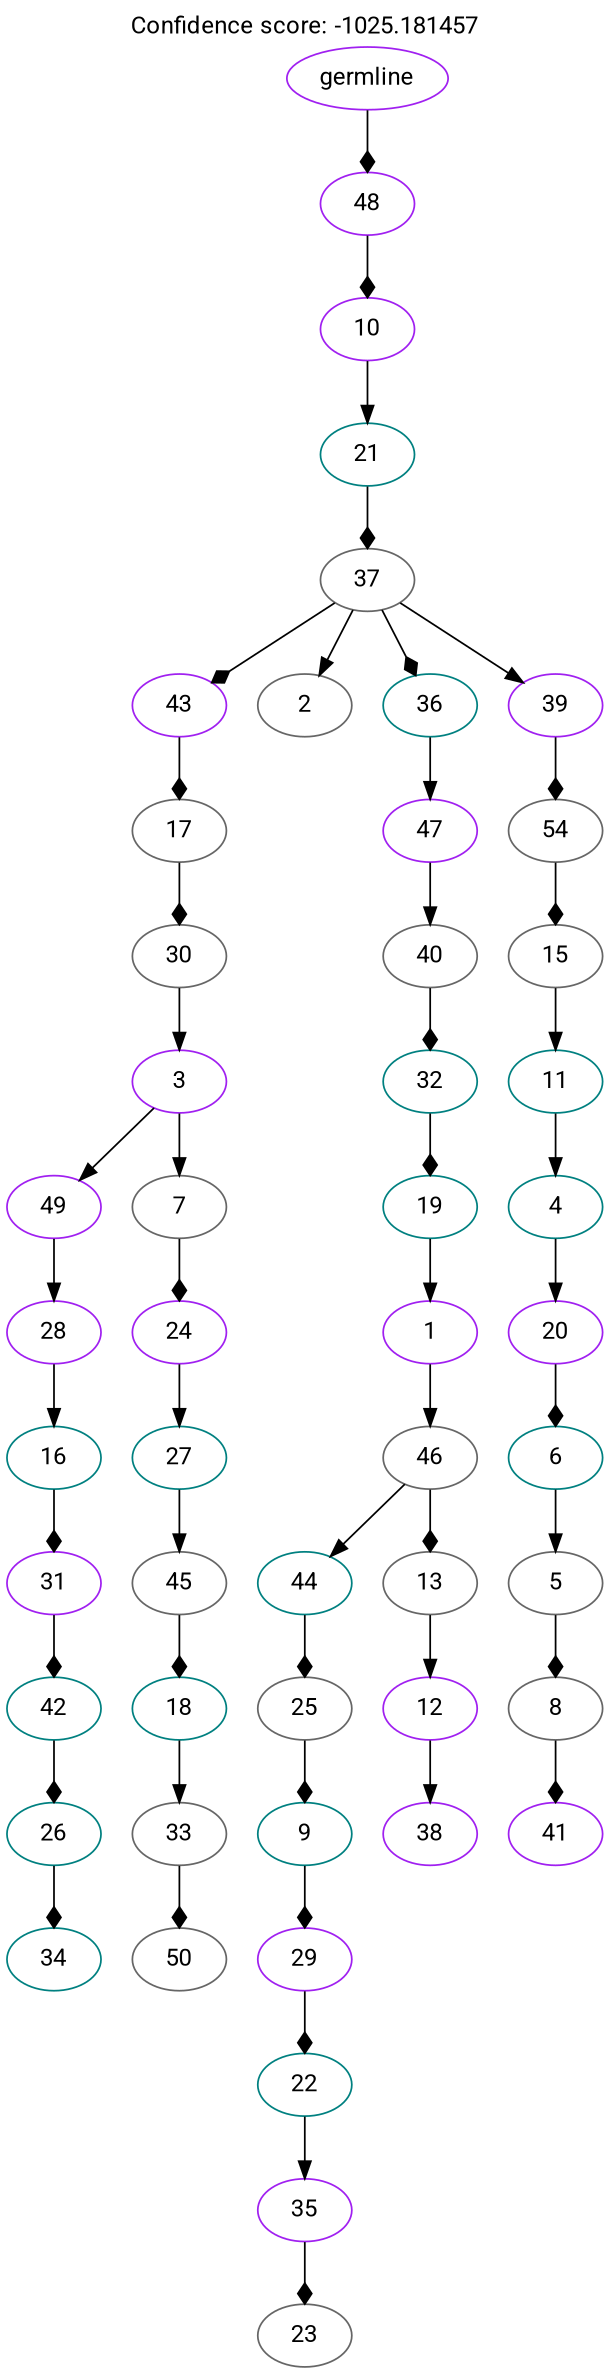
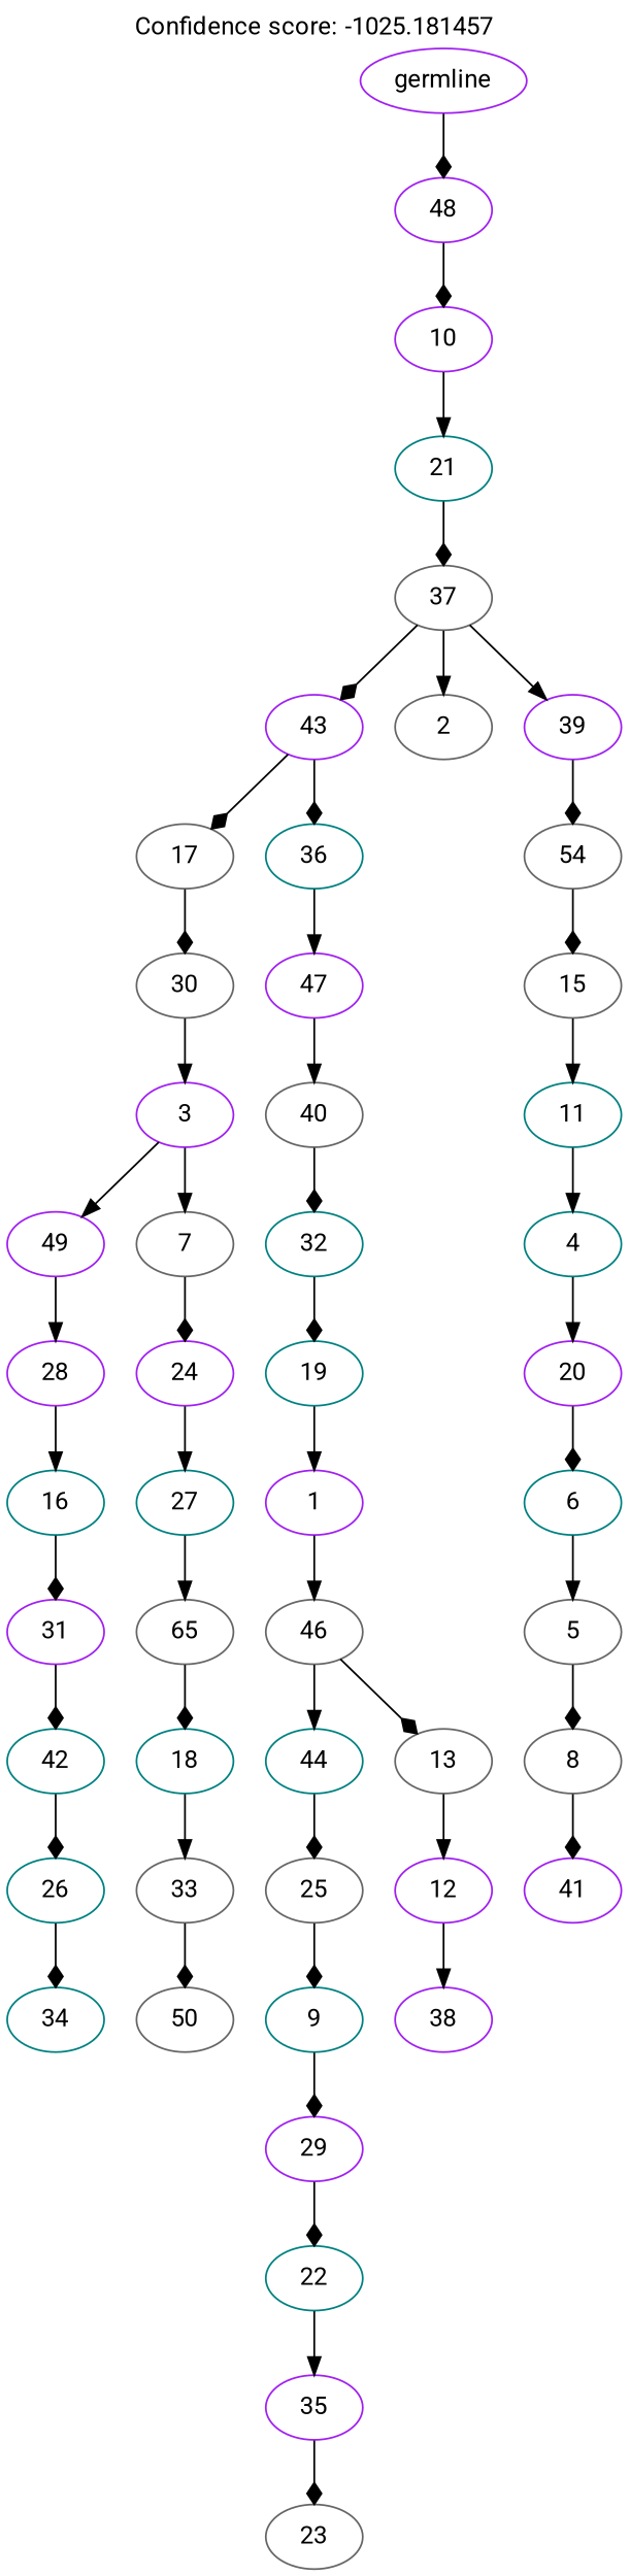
  digraph {
    fontname=Roboto
    label="Confidence score: -1025.181457"
    labelloc=t
    node [color=purple fontname=Roboto]
    edge [arrowhead=diamond fontname=Roboto]
    n1 [color=teal label=26]
    n2 [color=teal label=34]
    n3 [color=teal label=42]
    n4 [label=31]
    n5 [color=teal label=16]
    n6 [label=28]
    n7 [label=49]
    n8 [color=gray40 label=33]
    n9 [color=gray40 label=50]
    n10 [color=teal label=18]
-   n11 [color=gray40 label=45]
+   n11 [color=gray40 label=65]
    n12 [color=teal label=27]
    n13 [label=24]
    n14 [color=gray40 label=7]
    n15 [label=3]
    n16 [color=gray40 label=30]
    n17 [color=gray40 label=17]
    n18 [label=43]
    n19 [color=gray40 label=2]
    n20 [label=35]
    n21 [color=gray40 label=23]
    n22 [color=teal label=22]
    n23 [label=29]
    n24 [color=teal label=9]
    n25 [color=gray40 label=25]
    n26 [color=teal label=44]
    n27 [label=12]
    n28 [label=38]
    n29 [color=gray40 label=13]
    n30 [color=gray40 label=46]
    n31 [label=1]
    n32 [color=teal label=19]
    n33 [color=teal label=32]
    n34 [color=gray40 label=40]
    n35 [label=47]
    n36 [color=teal label=36]
    n37 [color=gray40 label=8]
    n38 [label=41]
    n39 [color=gray40 label=5]
    n40 [color=teal label=6]
    n41 [label=20]
    n42 [color=teal label=4]
    n43 [color=teal label=11]
    n44 [color=gray40 label=15]
    n45 [color=gray40 label=54]
    n46 [label=39]
    n47 [color=gray40 label=37]
    n48 [color=teal label=21]
    n49 [label=10]
    n50 [label=48]
    n51 [label=germline]
    n1 -> n2
    n3 -> n1
    n4 -> n3
    n5 -> n4
    n6 -> n5 [arrowhead=normal]
    n7 -> n6 [arrowhead=normal]
    n8 -> n9
    n10 -> n8 [arrowhead=normal]
    n11 -> n10
    n12 -> n11 [arrowhead=normal]
    n13 -> n12 [arrowhead=normal]
    n14 -> n13
    n15 -> n7 [arrowhead=normal]
    n15 -> n14 [arrowhead=normal]
    n16 -> n15 [arrowhead=normal]
    n17 -> n16
    n18 -> n17
    n20 -> n21
    n22 -> n20 [arrowhead=normal]
    n23 -> n22
    n24 -> n23
    n25 -> n24
    n26 -> n25
    n27 -> n28 [arrowhead=normal]
    n29 -> n27 [arrowhead=normal]
    n30 -> n26 [arrowhead=normal]
    n30 -> n29
    n31 -> n30 [arrowhead=normal]
    n32 -> n31 [arrowhead=normal]
    n33 -> n32
    n34 -> n33
    n35 -> n34 [arrowhead=normal]
    n36 -> n35 [arrowhead=normal]
    n37 -> n38
    n39 -> n37
    n40 -> n39 [arrowhead=normal]
    n41 -> n40
    n42 -> n41 [arrowhead=normal]
    n43 -> n42 [arrowhead=normal]
    n44 -> n43 [arrowhead=normal]
    n45 -> n44
    n46 -> n45
    n47 -> n18
    n47 -> n19 [arrowhead=normal]
-   n47 -> n36
+   n18 -> n36
    n47 -> n46 [arrowhead=normal]
    n48 -> n47
    n49 -> n48 [arrowhead=normal]
    n50 -> n49
    n51 -> n50
  }
